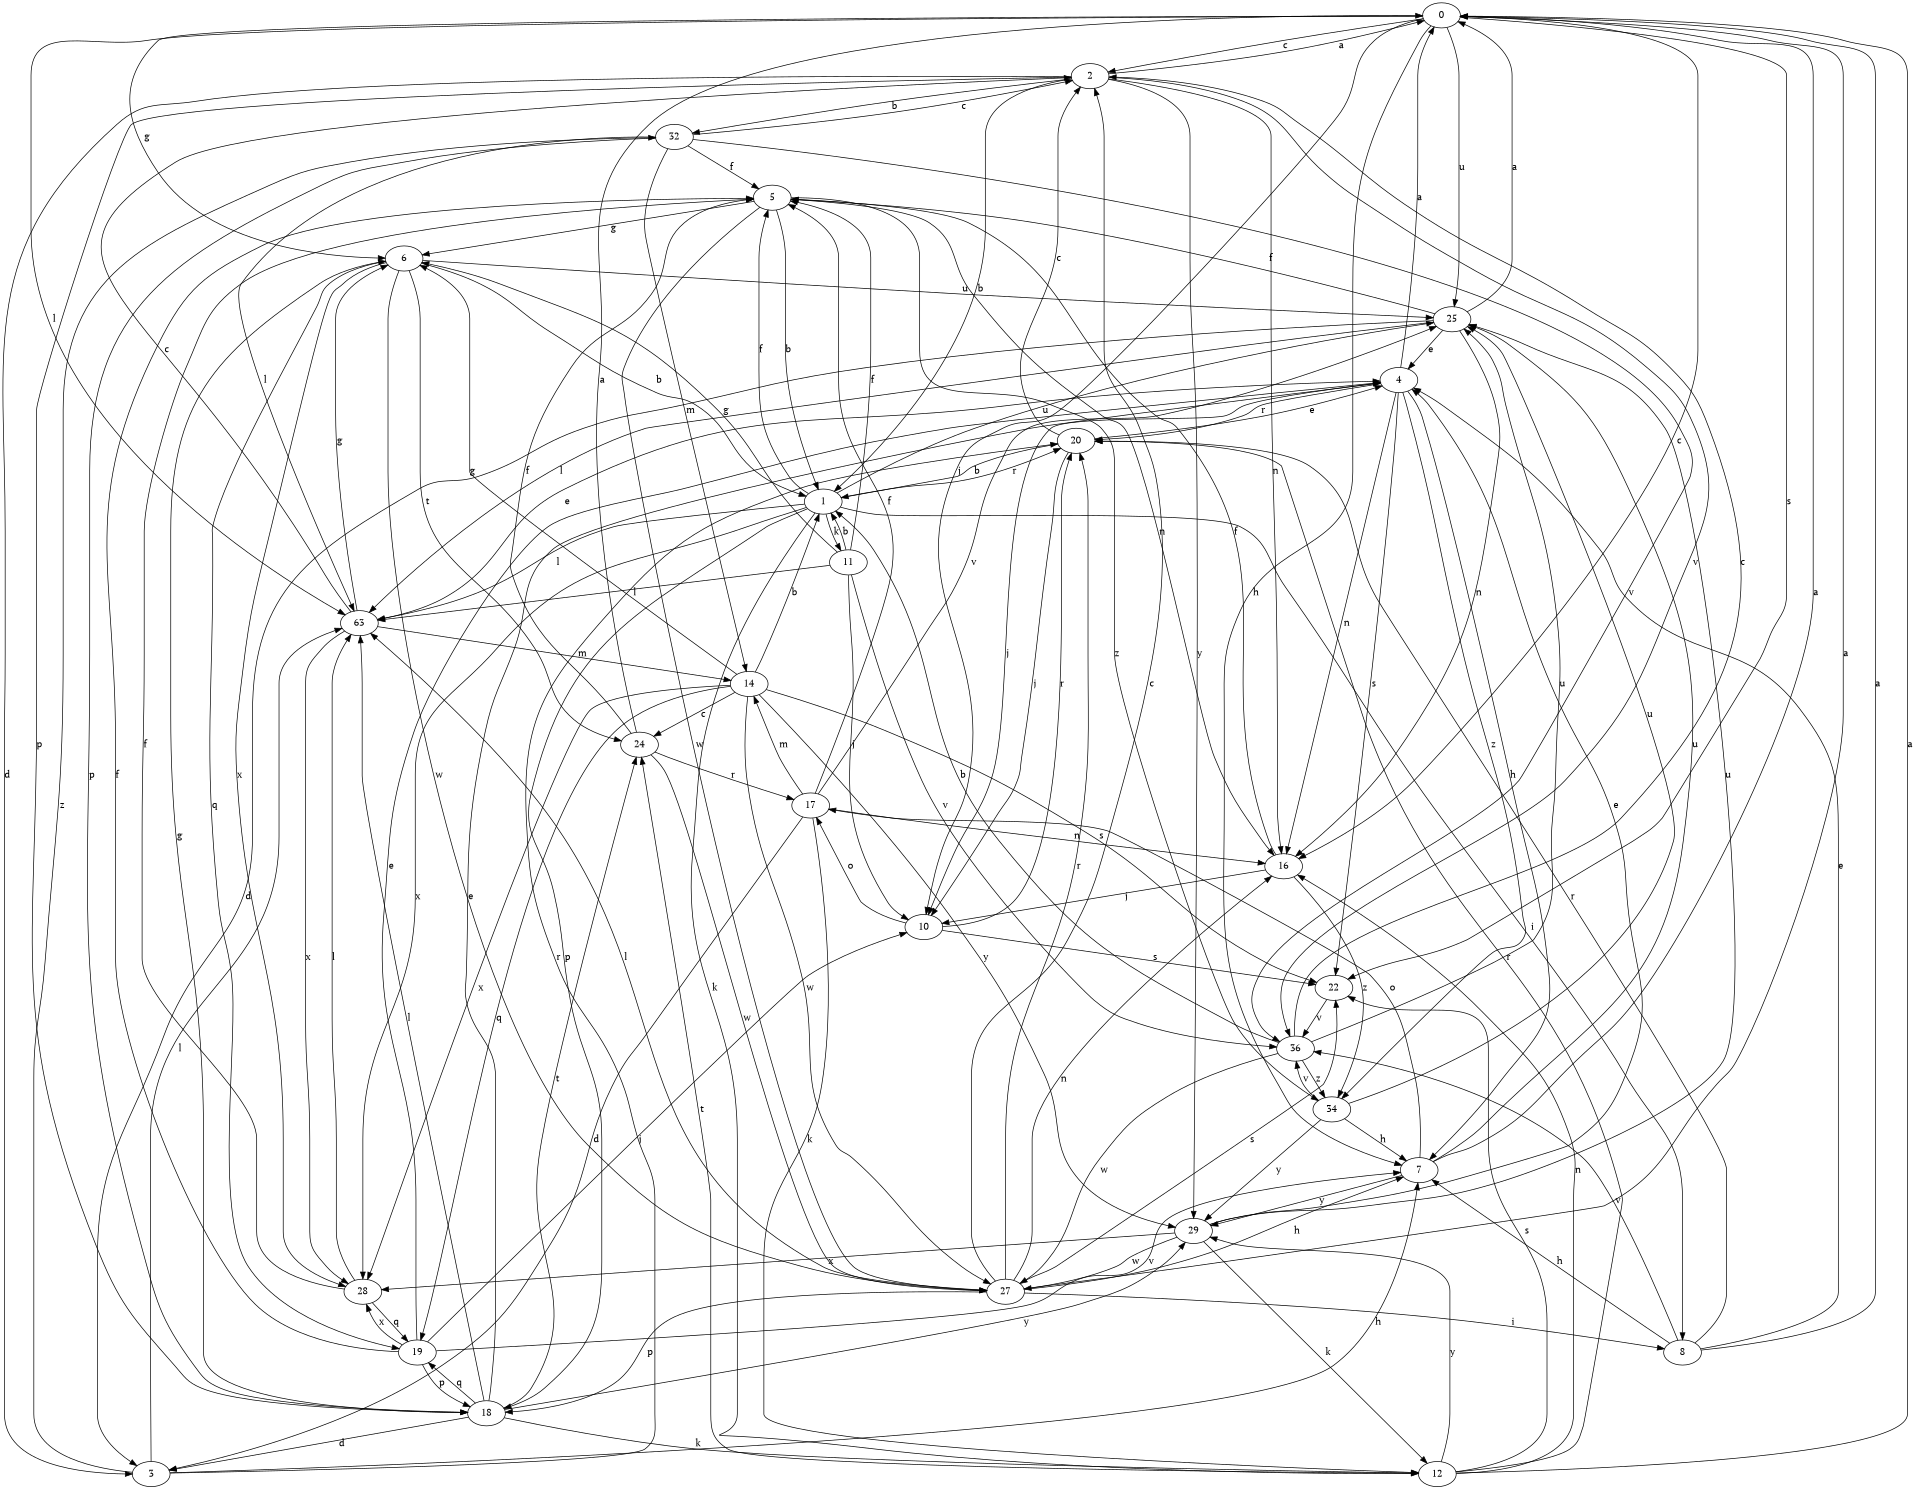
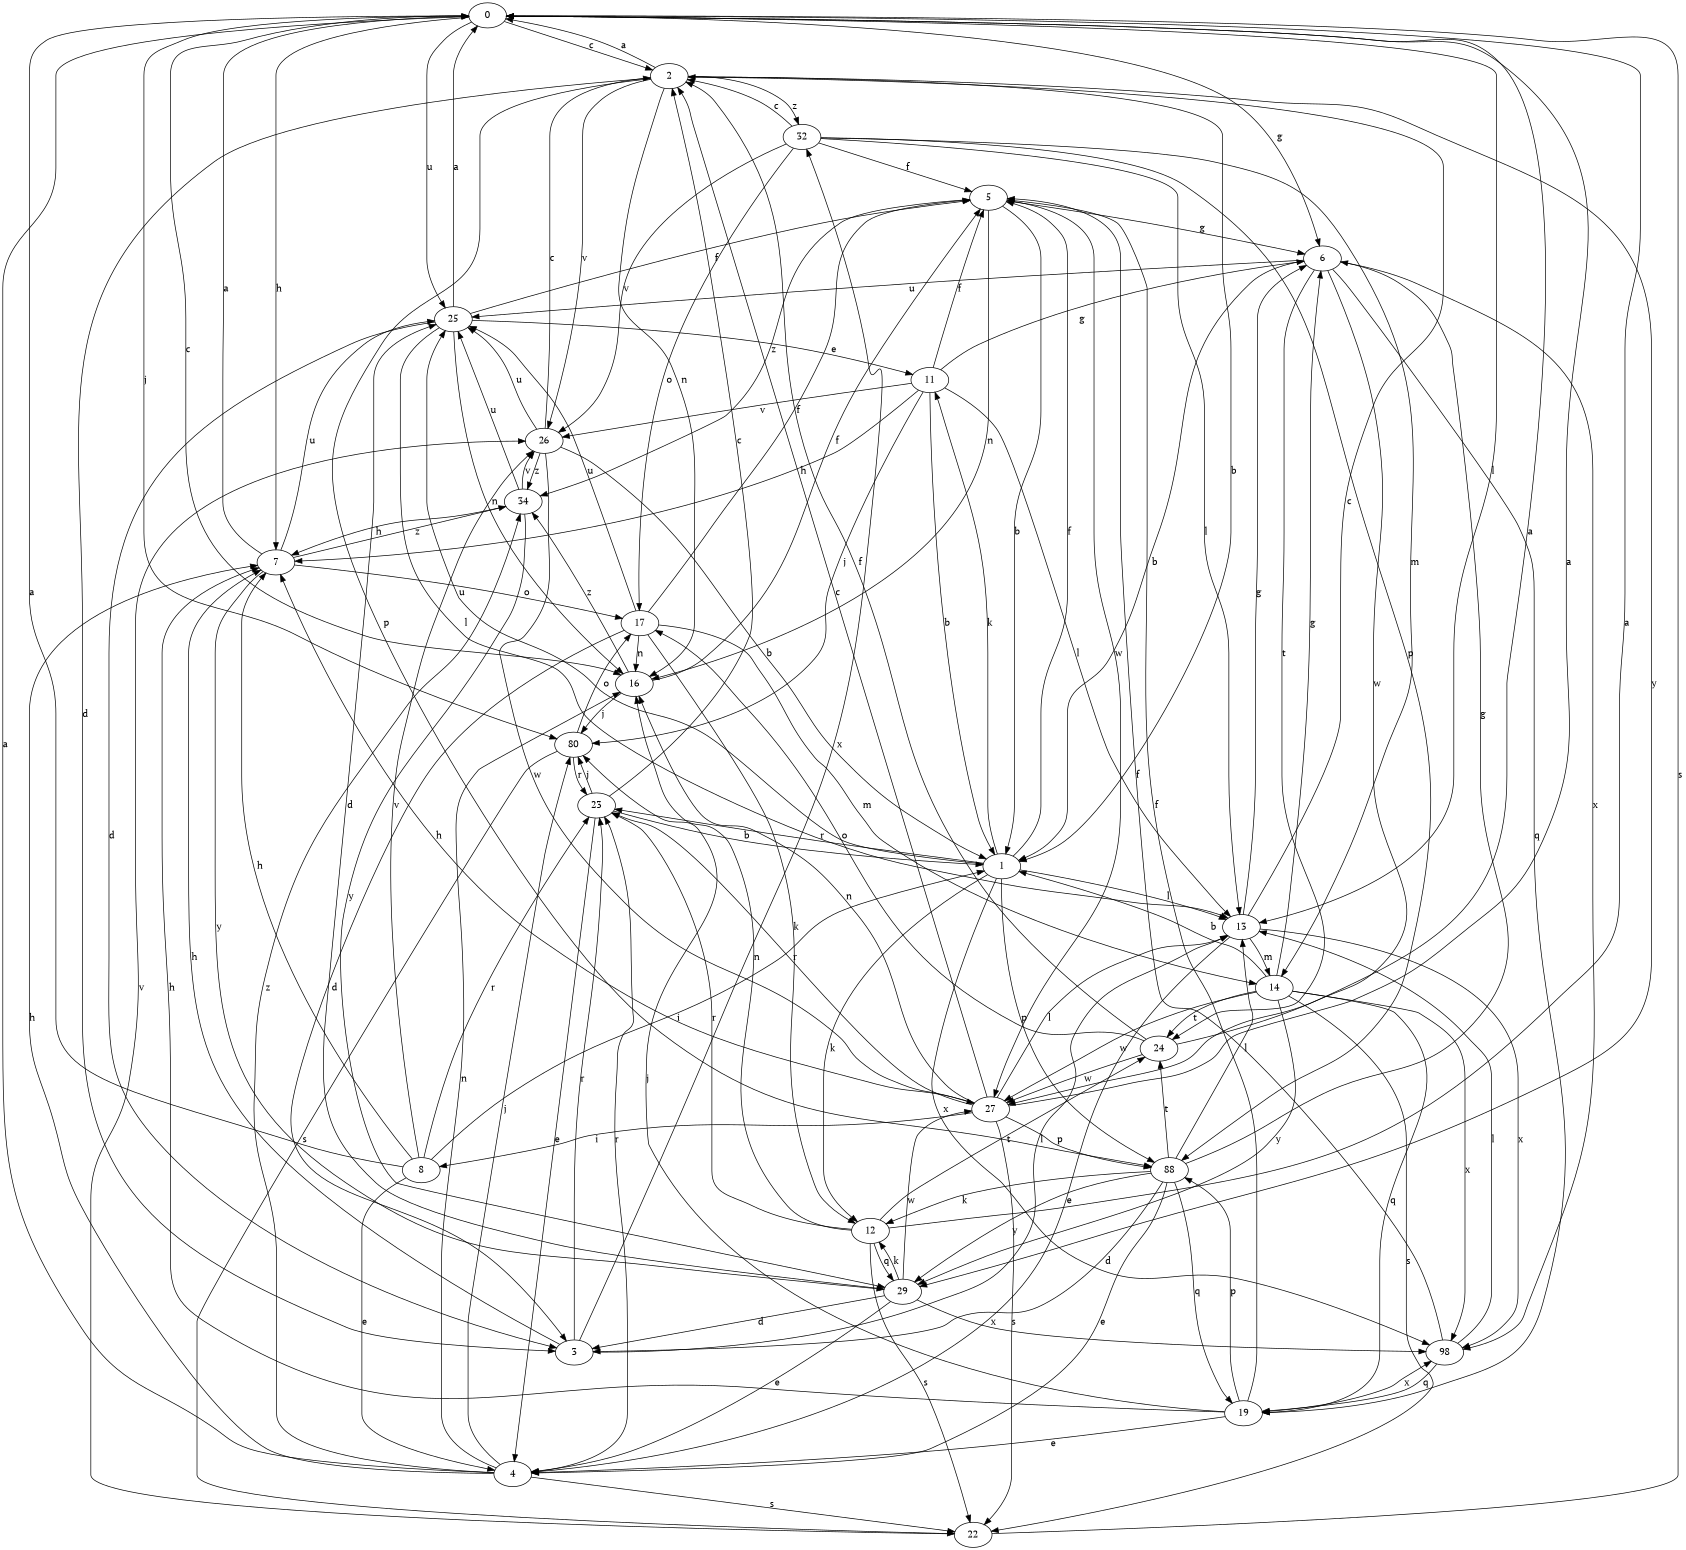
  strict digraph {
    fontname="PT Serif"
    node [fontname="PT Serif"]
    edge [fontname="PT Serif"]
    0
    2
    6
    7
-   10
-   13 [label=63]
+   10 [label=80]
+   13
    16
    22
    25
    1
-   18
+   18 [label=88]
    3
-   26 [label=36]
+   26
    29
    32
-   28
+   28 [label=98]
    27
    19
    24
    34
    17
-   20
+   20 [label=23]
    4
    14
    5
    8
    11
    12
    0 -> 2 [label=c]
    0 -> 6 [label=g]
    0 -> 7 [label=h]
    0 -> 10 [label=j]
    0 -> 13 [label=l]
    0 -> 16 [label=c]
-   0 -> 22 [label=s]
+   22 -> 0 [label=s]
    0 -> 25 [label=u]
    2 -> 0 [label=a]
    2 -> 16 [label=n]
    2 -> 1 [label=b]
    2 -> 18 [label=p]
    2 -> 3 [label=d]
    2 -> 26 [label=v]
    2 -> 29 [label=y]
-   2 -> 32 [label=b]
+   2 -> 32 [label=z]
    6 -> 25 [label=u]
    6 -> 1 [label=b]
    6 -> 28 [label=x]
    6 -> 27 [label=w]
    6 -> 19 [label=q]
    6 -> 24 [label=t]
    7 -> 0 [label=a]
    7 -> 25 [label=u]
    7 -> 29 [label=y]
+   7 -> 34 [label=z]
    7 -> 17 [label=o]
    10 -> 22 [label=s]
    10 -> 17 [label=o]
    10 -> 20 [label=r]
    13 -> 2 [label=c]
    13 -> 6 [label=g]
    13 -> 28 [label=x]
    13 -> 4 [label=e]
    13 -> 14 [label=m]
    16 -> 10 [label=j]
    16 -> 34 [label=z]
    16 -> 5 [label=f]
    22 -> 26 [label=v]
    25 -> 0 [label=a]
    25 -> 13 [label=l]
    25 -> 16 [label=n]
    25 -> 3 [label=d]
-   25 -> 4 [label=e]
+   25 -> 11 [label=e]
    25 -> 5 [label=f]
    1 -> 13 [label=l]
    1 -> 25 [label=u]
    1 -> 18 [label=p]
    1 -> 28 [label=x]
    1 -> 20 [label=r]
    1 -> 5 [label=f]
-   1 -> 8 [label=i]
+   8 -> 1 [label=i]
    1 -> 11 [label=k]
    1 -> 12 [label=k]
    18 -> 6 [label=g]
    18 -> 13 [label=l]
    18 -> 3 [label=d]
    18 -> 29 [label=y]
    18 -> 19 [label=q]
    18 -> 24 [label=t]
    18 -> 4 [label=e]
    18 -> 12 [label=k]
    3 -> 7 [label=h]
    3 -> 13 [label=l]
-   3 -> 32 [label=z]
+   3 -> 32 [label=x]
    3 -> 20 [label=r]
    26 -> 2 [label=c]
    26 -> 25 [label=u]
    26 -> 1 [label=b]
    26 -> 27 [label=w]
    26 -> 34 [label=z]
-   29 -> 25 [label=u]
+   29 -> 25 [label=d]
+   29 -> 3 [label=d]
    29 -> 28 [label=x]
    29 -> 27 [label=w]
    29 -> 4 [label=e]
    29 -> 12 [label=k]
    32 -> 2 [label=c]
    32 -> 13 [label=l]
    32 -> 18 [label=p]
    32 -> 26 [label=v]
+   32 -> 17 [label=o]
    32 -> 14 [label=m]
    32 -> 5 [label=f]
    28 -> 13 [label=l]
    28 -> 19 [label=q]
    28 -> 5 [label=f]
    27 -> 0 [label=a]
    27 -> 2 [label=c]
    27 -> 7 [label=h]
    27 -> 13 [label=l]
    27 -> 16 [label=n]
    27 -> 22 [label=s]
    27 -> 18 [label=p]
    27 -> 20 [label=r]
    27 -> 8 [label=i]
-   19 -> 7 [label=v]
+   19 -> 7 [label=h]
    19 -> 10 [label=j]
    19 -> 18 [label=p]
    19 -> 28 [label=x]
    19 -> 4 [label=e]
    19 -> 5 [label=f]
    24 -> 0 [label=a]
    24 -> 27 [label=w]
-   24 -> 17 [label=r]
-   24 -> 5 [label=f]
+   24 -> 17 [label=o]
+   24 -> 2 [label=f]
    34 -> 7 [label=h]
    34 -> 25 [label=u]
    34 -> 26 [label=v]
    34 -> 29 [label=y]
    17 -> 16 [label=n]
-   17 -> 25 [label=v]
+   17 -> 25 [label=u]
    17 -> 3 [label=d]
    17 -> 14 [label=m]
    17 -> 5 [label=f]
    17 -> 12 [label=k]
    20 -> 2 [label=c]
    20 -> 10 [label=j]
    20 -> 1 [label=b]
    20 -> 4 [label=e]
    4 -> 0 [label=a]
    4 -> 7 [label=h]
    4 -> 10 [label=j]
    4 -> 16 [label=n]
    4 -> 22 [label=s]
    4 -> 34 [label=z]
    4 -> 20 [label=r]
    14 -> 6 [label=g]
    14 -> 22 [label=s]
    14 -> 1 [label=b]
    14 -> 29 [label=y]
    14 -> 28 [label=x]
    14 -> 27 [label=w]
    14 -> 19 [label=q]
-   14 -> 24 [label=c]
+   14 -> 24 [label=t]
    5 -> 6 [label=g]
    5 -> 16 [label=n]
    5 -> 1 [label=b]
    5 -> 27 [label=w]
    5 -> 34 [label=z]
    8 -> 0 [label=a]
    8 -> 7 [label=h]
    8 -> 26 [label=v]
    8 -> 20 [label=r]
    8 -> 4 [label=e]
    11 -> 6 [label=g]
+   11 -> 7 [label=h]
    11 -> 10 [label=j]
    11 -> 13 [label=l]
    11 -> 1 [label=b]
    11 -> 26 [label=v]
    11 -> 5 [label=f]
    12 -> 0 [label=a]
    12 -> 16 [label=n]
    12 -> 22 [label=s]
-   12 -> 29 [label=y]
+   12 -> 29 [label=q]
    12 -> 24 [label=t]
    12 -> 20 [label=r]
  }
